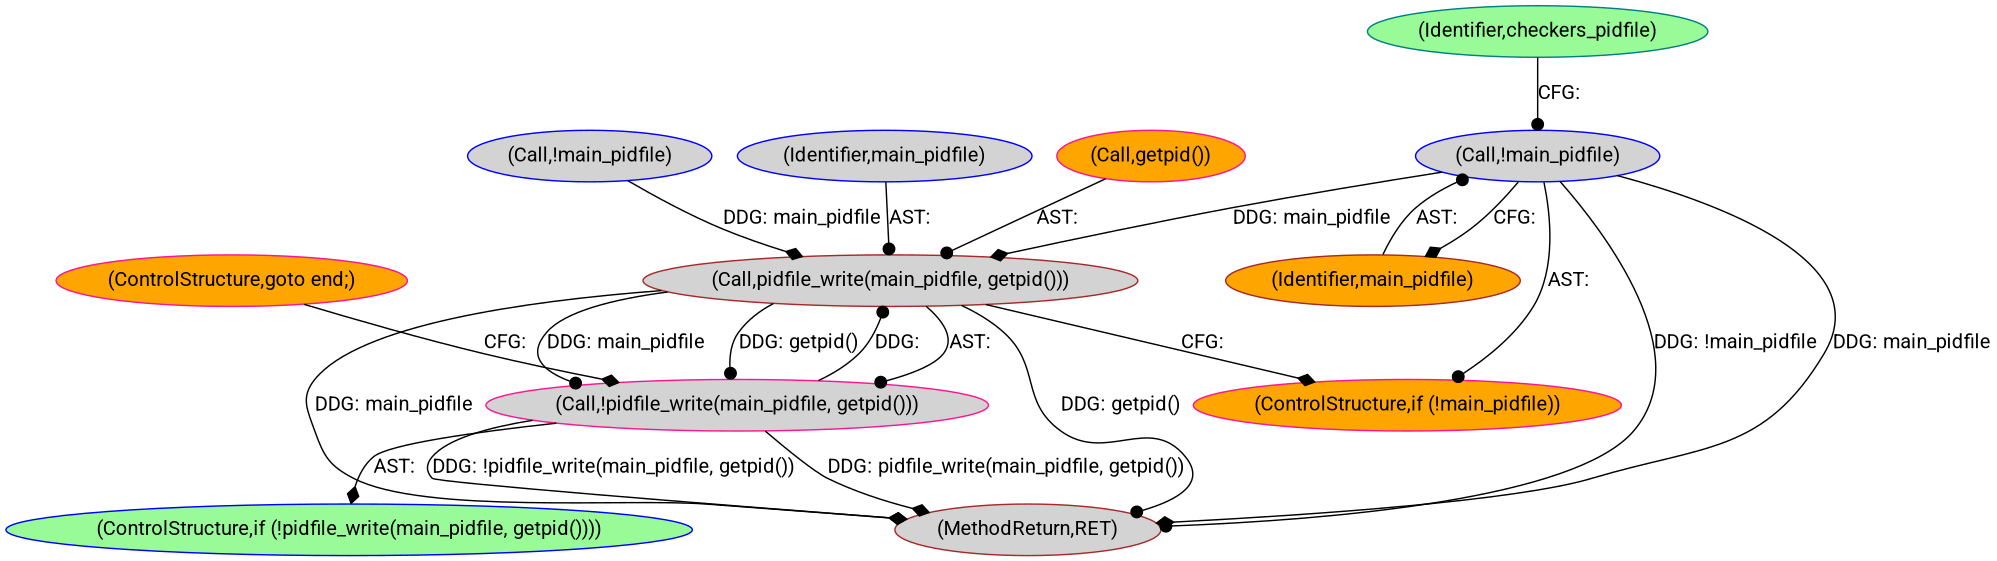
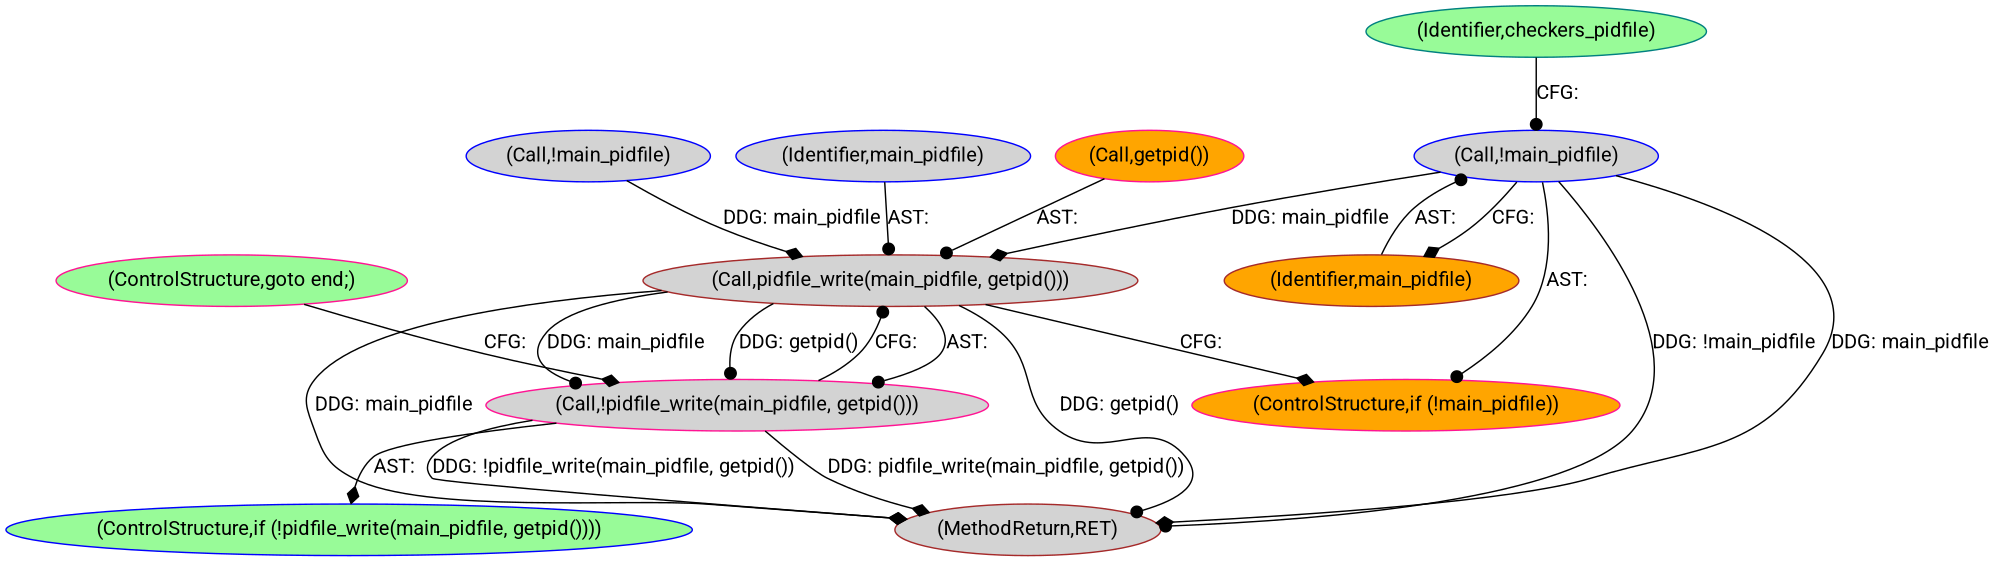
  digraph {
    fontname=Roboto
    node [color=blue fillcolor=lightgrey fontname=Roboto style=filled]
    edge [arrowhead=dot fontname=Roboto]
    n1 [label="(Call,!main_pidfile)"]
    n2 [color=brown label="(Call,pidfile_write(main_pidfile, getpid()))"]
    n3 [color=deeppink fillcolor=orange label="(ControlStructure,if (!main_pidfile))"]
    n4 [color=brown fillcolor=orange label="(Identifier,main_pidfile)"]
    n5 [color=brown label="(MethodReturn,RET)"]
    n6 [color=deeppink label="(Call,!pidfile_write(main_pidfile, getpid()))"]
    n7 [fillcolor=palegreen label="(ControlStructure,if (!pidfile_write(main_pidfile, getpid())))"]
    n8 [color=deeppink fillcolor=orange label="(Call,getpid())"]
    n9 [color=teal fillcolor=palegreen label="(Identifier,checkers_pidfile)"]
    n10 [label="(Call,!main_pidfile)"]
-   n11 [color=deeppink fillcolor=orange label="(ControlStructure,goto end;)"]
+   n11 [color=deeppink fillcolor=palegreen label="(ControlStructure,goto end;)"]
    n12 [label="(Identifier,main_pidfile)"]
    n1 -> n2 [arrowhead=diamond label="DDG: main_pidfile"]
    n1 -> n3 [label="AST: "]
    n1 -> n4 [arrowhead=diamond label="CFG: "]
    n1 -> n5 [label="DDG: !main_pidfile"]
    n1 -> n5 [arrowhead=diamond label="DDG: main_pidfile"]
    n2 -> n3 [arrowhead=diamond label="CFG: "]
    n2 -> n5 [label="DDG: getpid()"]
    n2 -> n5 [arrowhead=diamond label="DDG: main_pidfile"]
    n2 -> n6 [label="AST: "]
    n2 -> n6 [label="DDG: main_pidfile"]
    n2 -> n6 [label="DDG: getpid()"]
    n4 -> n1 [label="AST: "]
-   n6 -> n2 [label="DDG: "]
+   n6 -> n2 [label="CFG: "]
    n6 -> n5 [arrowhead=diamond label="DDG: !pidfile_write(main_pidfile, getpid())"]
    n6 -> n5 [arrowhead=diamond label="DDG: pidfile_write(main_pidfile, getpid())"]
    n6 -> n7 [arrowhead=diamond label="AST: "]
    n8 -> n2 [label="AST: "]
    n9 -> n1 [label="CFG: "]
    n10 -> n2 [arrowhead=diamond label="DDG: main_pidfile"]
    n11 -> n6 [arrowhead=diamond label="CFG: "]
    n12 -> n2 [label="AST: "]
  }
